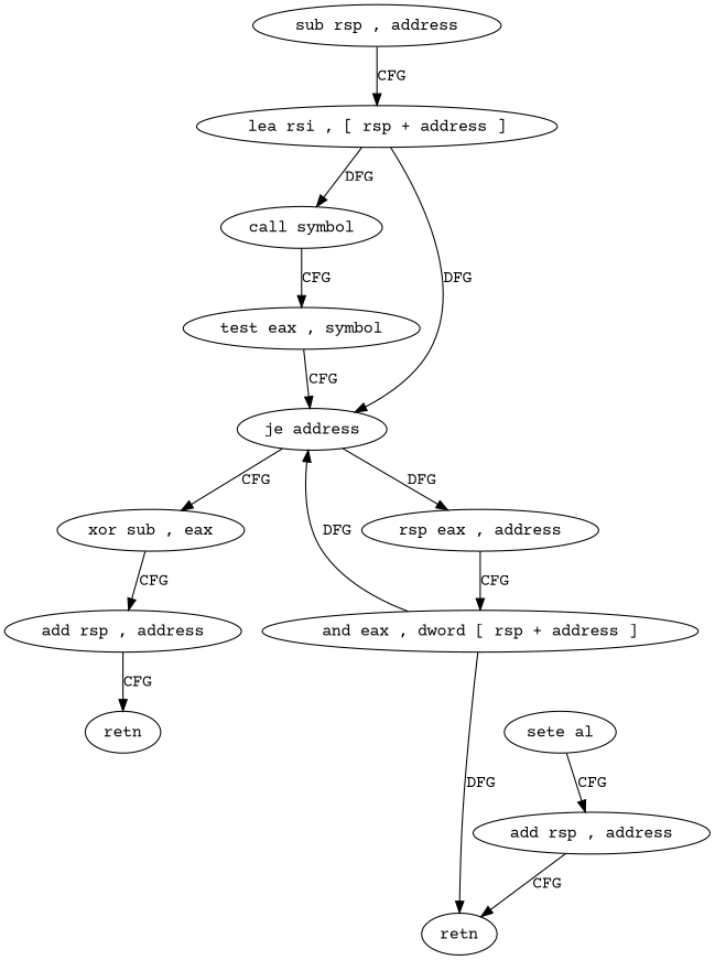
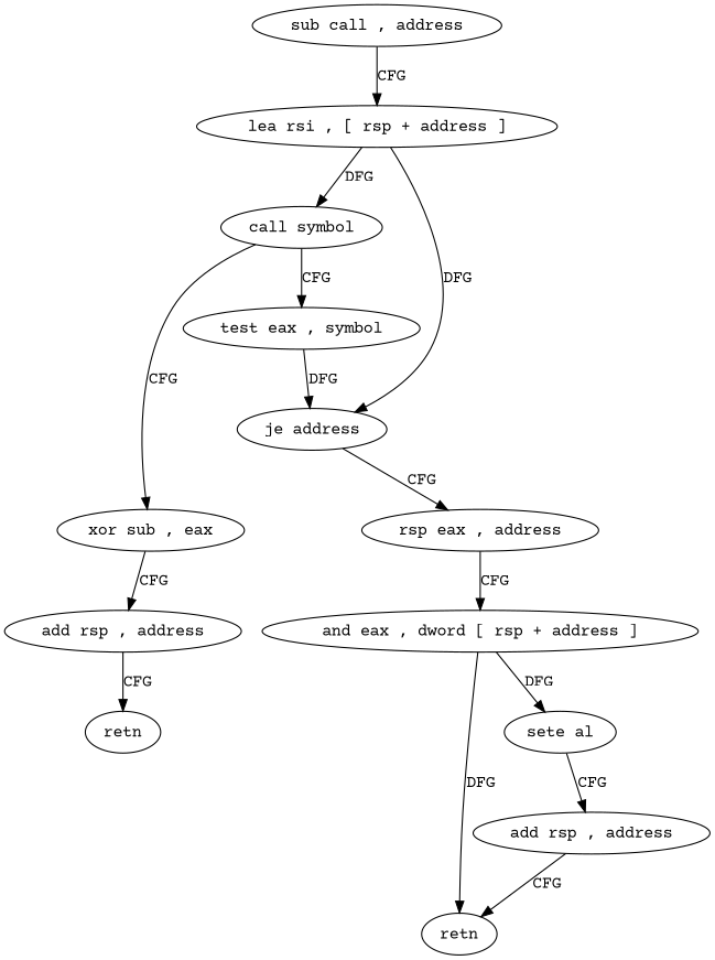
  digraph {
    fontname="Courier Prime"
    node [fontname="Courier Prime"]
    edge [fontname="Courier Prime"]
-   n1 [label="sub rsp , address"]
+   n1 [label="sub call , address"]
    n2 [label="lea rsi , [ rsp + address ]"]
    n3 [label="call symbol"]
    n4 [label="je address"]
    n5 [label="test eax , symbol"]
    n6 [label="rsp eax , address"]
    n7 [label="xor sub , eax"]
    n8 [label="and eax , dword [ rsp + address ]"]
    n9 [label="add rsp , address"]
    n10 [label="sete al"]
    n11 [label=retn]
    n12 [label=retn]
    n13 [label="add rsp , address"]
    n1 -> n2 [label=CFG]
    n2 -> n3 [label=DFG]
    n2 -> n4 [label=DFG]
    n3 -> n5 [label=CFG]
-   n4 -> n6 [label=DFG]
-   n4 -> n7 [label=CFG]
-   n5 -> n4 [label=CFG]
+   n4 -> n6 [label=CFG]
+   n3 -> n7 [label=CFG]
+   n5 -> n4 [label=DFG]
    n6 -> n8 [label=CFG]
    n7 -> n9 [label=CFG]
-   n8 -> n4 [label=DFG]
+   n8 -> n10 [label=DFG]
    n8 -> n11 [label=DFG]
    n9 -> n12 [label=CFG]
    n10 -> n13 [label=CFG]
    n13 -> n11 [label=CFG]
  }
